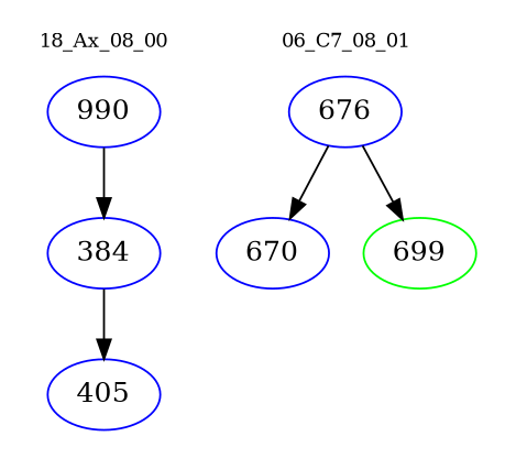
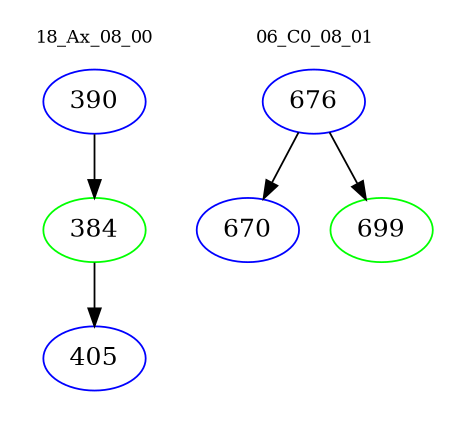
  digraph {
    node [color=blue]
    edge [color=black]
-   n1 [label=990]
-   n2 [label=384]
+   n1 [label=390]
+   n2 [color=green label=384]
    n3 [label=405]
    n4 [label=676]
    n5 [label=670]
    n6 [color=green label=699]
    subgraph cluster_1 {
      color=white
      fontsize=10
      label="18_Ax_08_00"
      n1
      n2
      n3
    }
    subgraph cluster_2 {
      color=white
      fontsize=10
-     label="06_C7_08_01"
+     label="06_C0_08_01"
      n4
      n5
      n6
    }
    n1 -> n2
    n2 -> n3
    n4 -> n5
    n4 -> n6
  }
